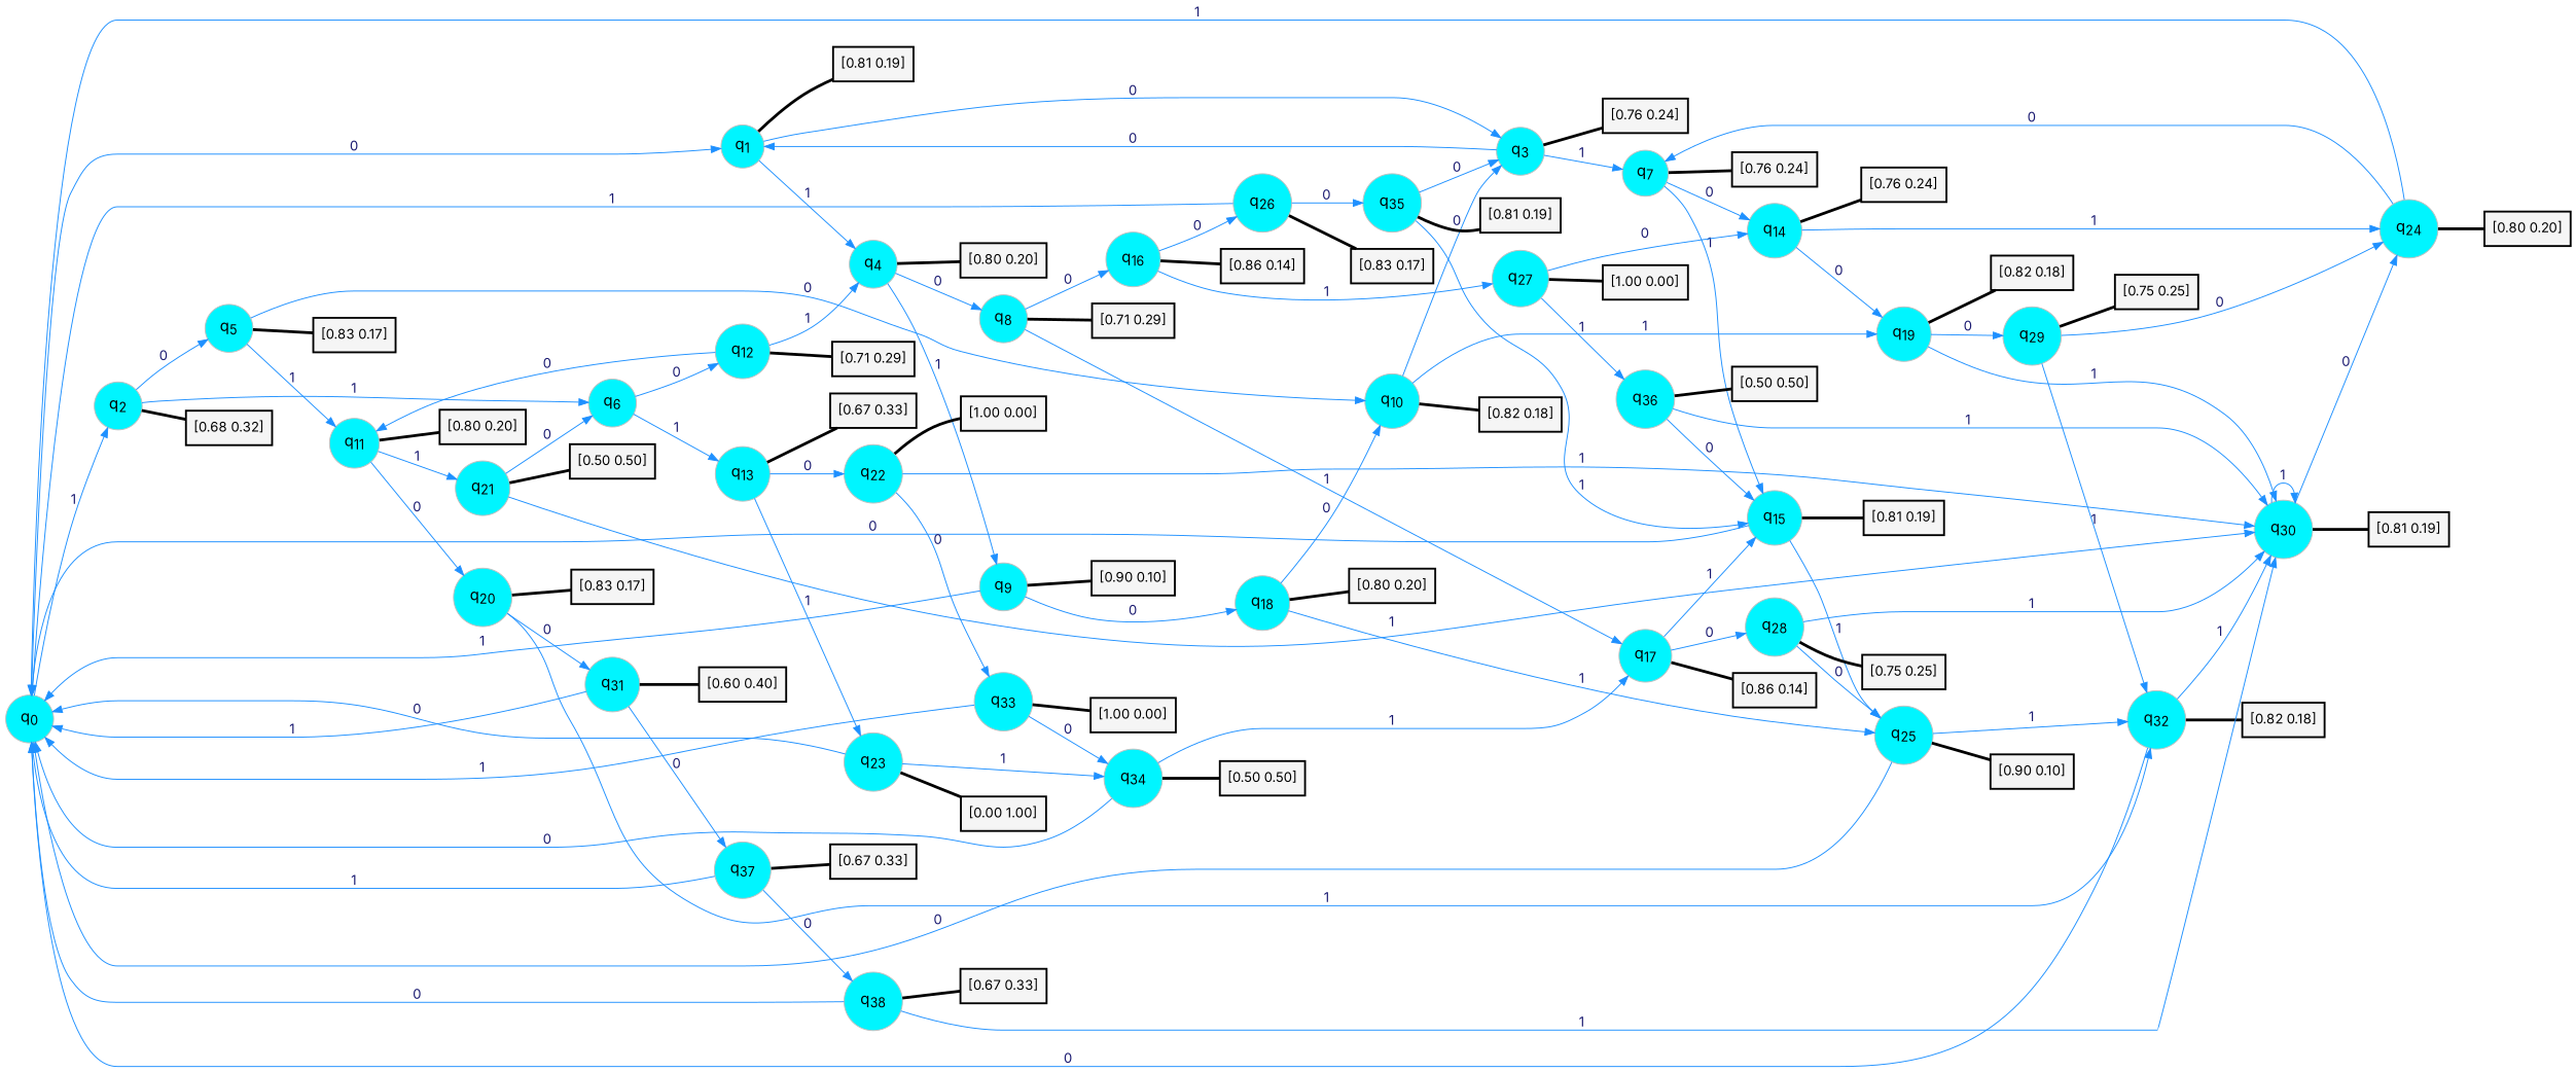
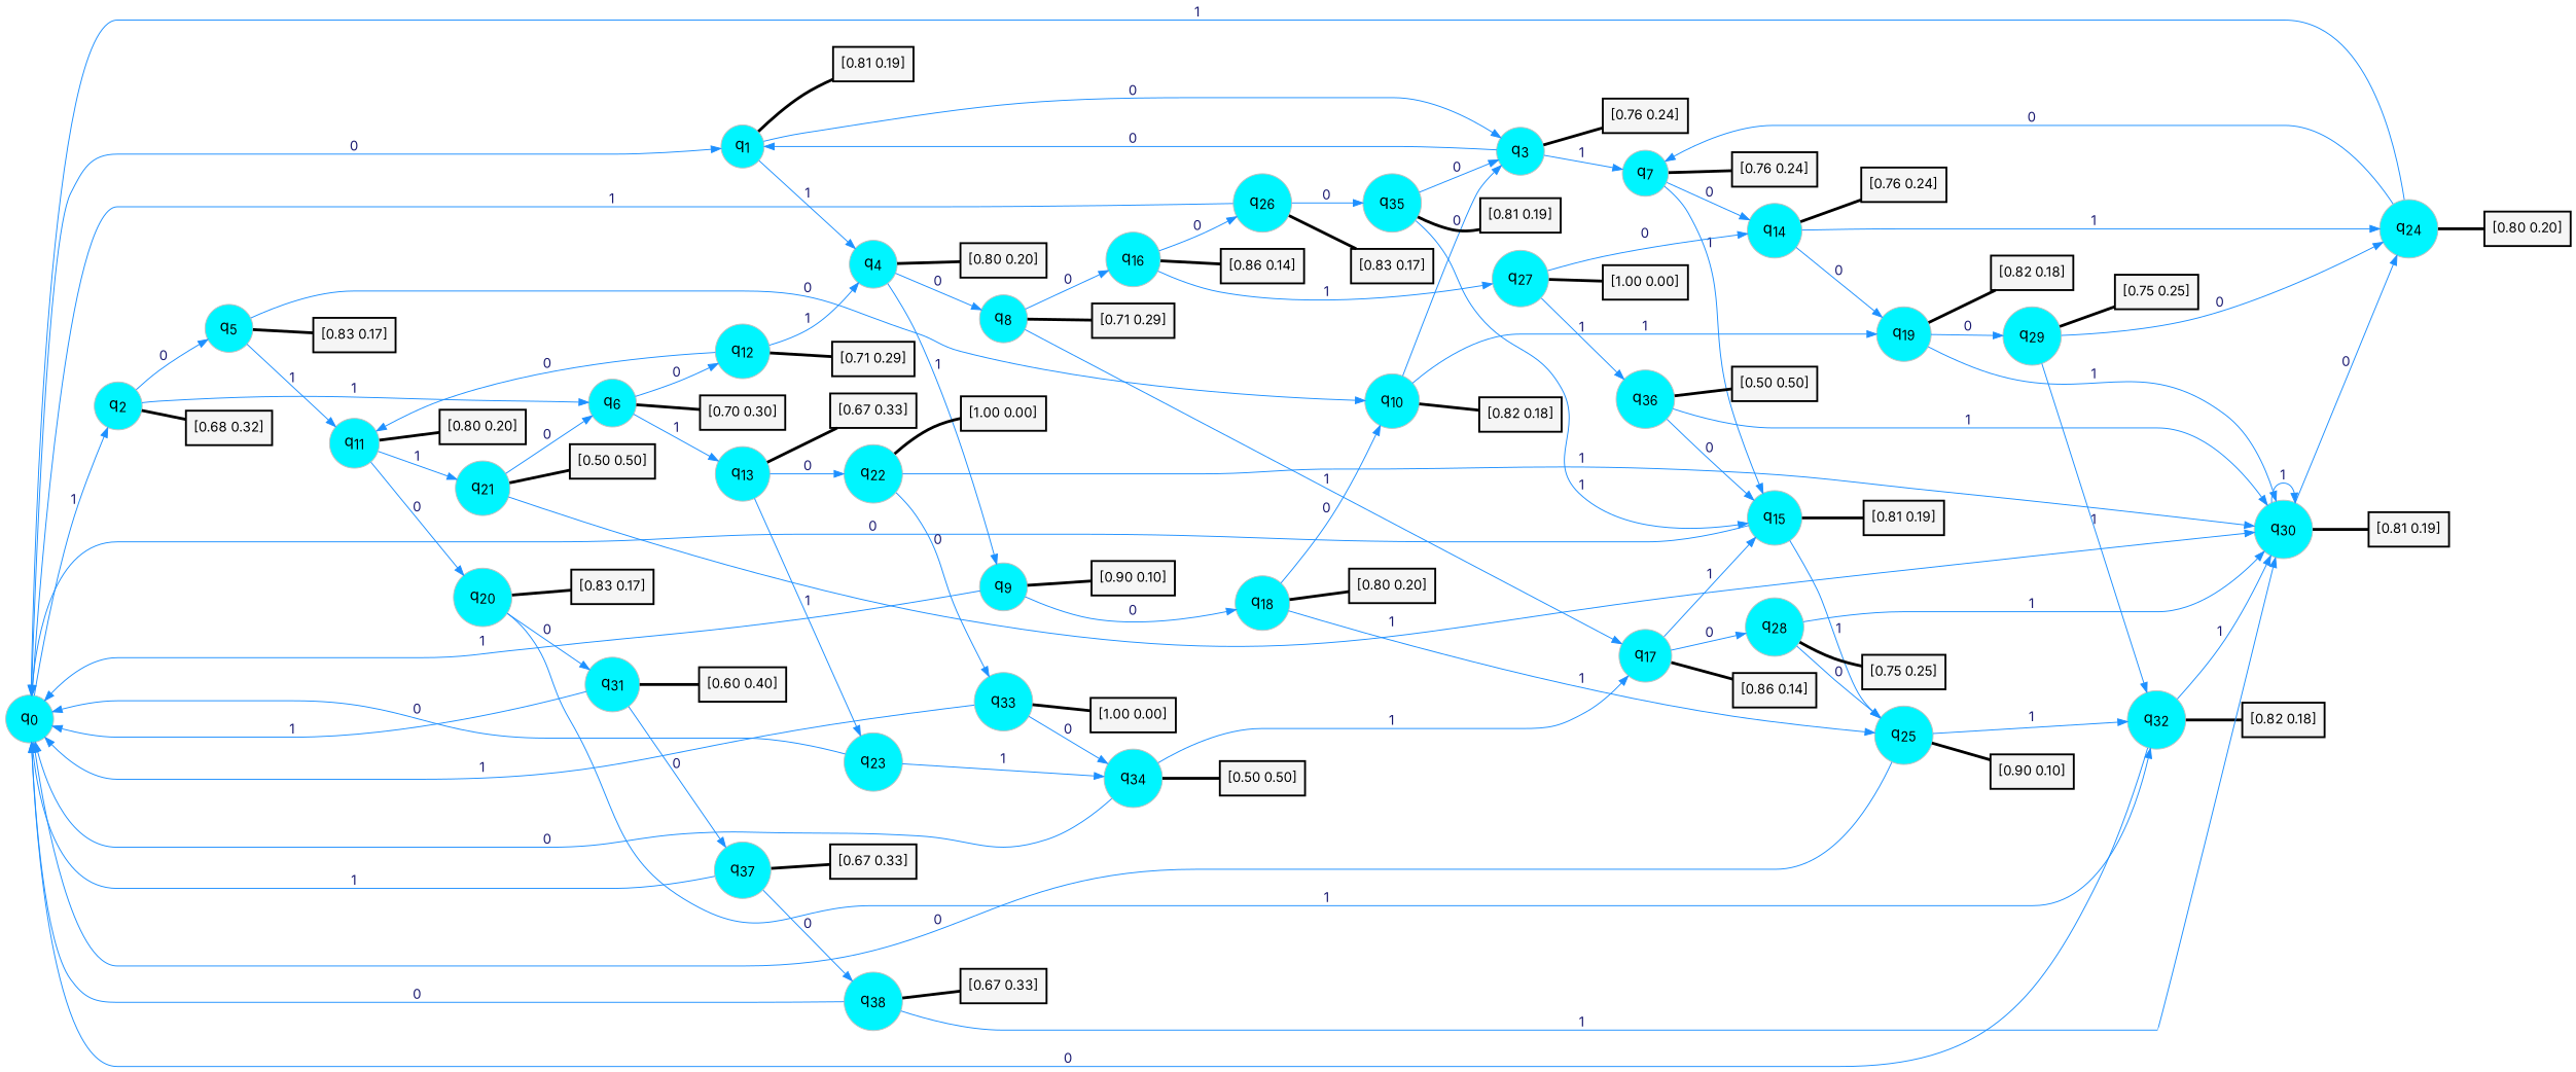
  digraph {
    fontname=Inter
    rankdir=LR
    node [color=gray fillcolor=turquoise1 fontcolor=black fontname=Inter fontsize=16 fontweight=bold shape=circle style=filled]
    edge [arrowsize=1 color=dodgerblue1 fontcolor=midnightblue fontname=Inter fontweight=bold penwidth=1 style=solid weight=20]
    n1 [label=<q<SUB>0</SUB>>]
    n2 [label=<q<SUB>1</SUB>>]
    n3 [label=<q<SUB>2</SUB>>]
    n4 [label=<q<SUB>3</SUB>>]
    n5 [label=<q<SUB>4</SUB>>]
    n6 [color=black fillcolor=whitesmoke fontsize=14 label="[0.81 0.19]" penwidth=2 shape=box]
    n7 [label=<q<SUB>5</SUB>>]
    n8 [label=<q<SUB>6</SUB>>]
    n9 [color=black fillcolor=whitesmoke fontsize=14 label="[0.68 0.32]" penwidth=2 shape=box]
    n10 [label=<q<SUB>7</SUB>>]
    n11 [color=black fillcolor=whitesmoke fontsize=14 label="[0.76 0.24]" penwidth=2 shape=box]
    n12 [label=<q<SUB>8</SUB>>]
    n13 [label=<q<SUB>9</SUB>>]
    n14 [color=black fillcolor=whitesmoke fontsize=14 label="[0.80 0.20]" penwidth=2 shape=box]
    n15 [label=<q<SUB>10</SUB>>]
    n16 [label=<q<SUB>11</SUB>>]
    n17 [color=black fillcolor=whitesmoke fontsize=14 label="[0.83 0.17]" penwidth=2 shape=box]
    n18 [label=<q<SUB>12</SUB>>]
    n19 [label=<q<SUB>13</SUB>>]
+   n20 [color=black fillcolor=whitesmoke fontsize=14 label="[0.70 0.30]" penwidth=2 shape=box]
    n21 [label=<q<SUB>14</SUB>>]
    n22 [label=<q<SUB>15</SUB>>]
    n23 [color=black fillcolor=whitesmoke fontsize=14 label="[0.76 0.24]" penwidth=2 shape=box]
    n24 [label=<q<SUB>16</SUB>>]
    n25 [label=<q<SUB>17</SUB>>]
    n26 [color=black fillcolor=whitesmoke fontsize=14 label="[0.71 0.29]" penwidth=2 shape=box]
    n27 [label=<q<SUB>18</SUB>>]
    n28 [color=black fillcolor=whitesmoke fontsize=14 label="[0.90 0.10]" penwidth=2 shape=box]
    n29 [label=<q<SUB>19</SUB>>]
    n30 [color=black fillcolor=whitesmoke fontsize=14 label="[0.82 0.18]" penwidth=2 shape=box]
    n31 [label=<q<SUB>20</SUB>>]
    n32 [label=<q<SUB>21</SUB>>]
    n33 [color=black fillcolor=whitesmoke fontsize=14 label="[0.80 0.20]" penwidth=2 shape=box]
    n34 [color=black fillcolor=whitesmoke fontsize=14 label="[0.71 0.29]" penwidth=2 shape=box]
    n35 [label=<q<SUB>22</SUB>>]
    n36 [label=<q<SUB>23</SUB>>]
    n37 [color=black fillcolor=whitesmoke fontsize=14 label="[0.67 0.33]" penwidth=2 shape=box]
    n38 [label=<q<SUB>24</SUB>>]
    n39 [color=black fillcolor=whitesmoke fontsize=14 label="[0.76 0.24]" penwidth=2 shape=box]
    n40 [label=<q<SUB>25</SUB>>]
    n41 [color=black fillcolor=whitesmoke fontsize=14 label="[0.81 0.19]" penwidth=2 shape=box]
    n42 [label=<q<SUB>26</SUB>>]
    n43 [label=<q<SUB>27</SUB>>]
    n44 [color=black fillcolor=whitesmoke fontsize=14 label="[0.86 0.14]" penwidth=2 shape=box]
    n45 [label=<q<SUB>28</SUB>>]
    n46 [color=black fillcolor=whitesmoke fontsize=14 label="[0.86 0.14]" penwidth=2 shape=box]
    n47 [color=black fillcolor=whitesmoke fontsize=14 label="[0.80 0.20]" penwidth=2 shape=box]
    n48 [label=<q<SUB>29</SUB>>]
    n49 [label=<q<SUB>30</SUB>>]
    n50 [color=black fillcolor=whitesmoke fontsize=14 label="[0.82 0.18]" penwidth=2 shape=box]
    n51 [label=<q<SUB>31</SUB>>]
    n52 [label=<q<SUB>32</SUB>>]
    n53 [color=black fillcolor=whitesmoke fontsize=14 label="[0.83 0.17]" penwidth=2 shape=box]
    n54 [color=black fillcolor=whitesmoke fontsize=14 label="[0.50 0.50]" penwidth=2 shape=box]
    n55 [label=<q<SUB>33</SUB>>]
    n56 [color=black fillcolor=whitesmoke fontsize=14 label="[1.00 0.00]" penwidth=2 shape=box]
    n57 [label=<q<SUB>34</SUB>>]
-   n58 [color=black fillcolor=whitesmoke fontsize=14 label="[0.00 1.00]" penwidth=2 shape=box]
    n59 [color=black fillcolor=whitesmoke fontsize=14 label="[0.80 0.20]" penwidth=2 shape=box]
    n60 [color=black fillcolor=whitesmoke fontsize=14 label="[0.90 0.10]" penwidth=2 shape=box]
    n61 [label=<q<SUB>35</SUB>>]
    n62 [color=black fillcolor=whitesmoke fontsize=14 label="[0.83 0.17]" penwidth=2 shape=box]
    n63 [label=<q<SUB>36</SUB>>]
    n64 [color=black fillcolor=whitesmoke fontsize=14 label="[1.00 0.00]" penwidth=2 shape=box]
    n65 [color=black fillcolor=whitesmoke fontsize=14 label="[0.75 0.25]" penwidth=2 shape=box]
    n66 [color=black fillcolor=whitesmoke fontsize=14 label="[0.75 0.25]" penwidth=2 shape=box]
    n67 [color=black fillcolor=whitesmoke fontsize=14 label="[0.81 0.19]" penwidth=2 shape=box]
    n68 [label=<q<SUB>37</SUB>>]
    n69 [color=black fillcolor=whitesmoke fontsize=14 label="[0.60 0.40]" penwidth=2 shape=box]
    n70 [color=black fillcolor=whitesmoke fontsize=14 label="[0.82 0.18]" penwidth=2 shape=box]
    n71 [color=black fillcolor=whitesmoke fontsize=14 label="[1.00 0.00]" penwidth=2 shape=box]
    n72 [color=black fillcolor=whitesmoke fontsize=14 label="[0.50 0.50]" penwidth=2 shape=box]
    n73 [color=black fillcolor=whitesmoke fontsize=14 label="[0.81 0.19]" penwidth=2 shape=box]
    n74 [color=black fillcolor=whitesmoke fontsize=14 label="[0.50 0.50]" penwidth=2 shape=box]
    n75 [label=<q<SUB>38</SUB>>]
    n76 [color=black fillcolor=whitesmoke fontsize=14 label="[0.67 0.33]" penwidth=2 shape=box]
    n77 [color=black fillcolor=whitesmoke fontsize=14 label="[0.67 0.33]" penwidth=2 shape=box]
    n1 -> n2 [label=0]
    n1 -> n3 [label=1]
    n2 -> n4 [label=0]
    n2 -> n5 [label=1]
    n2 -> n6 [arrowhead=none color=black penwidth=3]
    n3 -> n7 [label=0]
    n3 -> n8 [label=1]
    n3 -> n9 [arrowhead=none color=black penwidth=3]
    n4 -> n2 [label=0]
    n4 -> n10 [label=1]
    n4 -> n11 [arrowhead=none color=black penwidth=3]
    n5 -> n12 [label=0]
    n5 -> n13 [label=1]
    n5 -> n14 [arrowhead=none color=black penwidth=3]
    n7 -> n15 [label=0]
    n7 -> n16 [label=1]
    n7 -> n17 [arrowhead=none color=black penwidth=3]
    n8 -> n18 [label=0]
    n8 -> n19 [label=1]
+   n8 -> n20 [arrowhead=none color=black penwidth=3]
    n10 -> n21 [label=0]
    n10 -> n22 [label=1]
    n10 -> n23 [arrowhead=none color=black penwidth=3]
    n12 -> n24 [label=0]
    n12 -> n25 [label=1]
    n12 -> n26 [arrowhead=none color=black penwidth=3]
    n13 -> n1 [label=1]
    n13 -> n27 [label=0]
    n13 -> n28 [arrowhead=none color=black penwidth=3]
    n15 -> n4 [label=0]
    n15 -> n29 [label=1]
    n15 -> n30 [arrowhead=none color=black penwidth=3]
    n16 -> n31 [label=0]
    n16 -> n32 [label=1]
    n16 -> n33 [arrowhead=none color=black penwidth=3]
    n18 -> n5 [label=1]
    n18 -> n16 [label=0]
    n18 -> n34 [arrowhead=none color=black penwidth=3]
    n19 -> n35 [label=0]
    n19 -> n36 [label=1]
    n19 -> n37 [arrowhead=none color=black penwidth=3]
    n21 -> n29 [label=0]
    n21 -> n38 [label=1]
    n21 -> n39 [arrowhead=none color=black penwidth=3]
    n22 -> n1 [label=0]
    n22 -> n40 [label=1]
    n22 -> n41 [arrowhead=none color=black penwidth=3]
    n24 -> n42 [label=0]
    n24 -> n43 [label=1]
    n24 -> n44 [arrowhead=none color=black penwidth=3]
    n25 -> n22 [label=1]
    n25 -> n45 [label=0]
    n25 -> n46 [arrowhead=none color=black penwidth=3]
    n27 -> n15 [label=0]
    n27 -> n40 [label=1]
    n27 -> n47 [arrowhead=none color=black penwidth=3]
    n29 -> n48 [label=0]
    n29 -> n49 [label=1]
    n29 -> n50 [arrowhead=none color=black penwidth=3]
    n31 -> n51 [label=0]
    n31 -> n52 [label=1]
    n31 -> n53 [arrowhead=none color=black penwidth=3]
    n32 -> n8 [label=0]
    n32 -> n49 [label=1]
    n32 -> n54 [arrowhead=none color=black penwidth=3]
    n35 -> n49 [label=1]
    n35 -> n55 [label=0]
    n35 -> n56 [arrowhead=none color=black penwidth=3]
    n36 -> n1 [label=0]
    n36 -> n57 [label=1]
-   n36 -> n58 [arrowhead=none color=black penwidth=3]
    n38 -> n1 [label=1]
    n38 -> n10 [label=0]
    n38 -> n59 [arrowhead=none color=black penwidth=3]
    n40 -> n1 [label=0]
    n40 -> n52 [label=1]
    n40 -> n60 [arrowhead=none color=black penwidth=3]
    n42 -> n1 [label=1]
    n42 -> n61 [label=0]
    n42 -> n62 [arrowhead=none color=black penwidth=3]
    n43 -> n21 [label=0]
    n43 -> n63 [label=1]
    n43 -> n64 [arrowhead=none color=black penwidth=3]
    n45 -> n40 [label=0]
    n45 -> n49 [label=1]
    n45 -> n65 [arrowhead=none color=black penwidth=3]
    n48 -> n38 [label=0]
    n48 -> n52 [label=1]
    n48 -> n66 [arrowhead=none color=black penwidth=3]
    n49 -> n38 [label=0]
    n49 -> n49 [label=1]
    n49 -> n67 [arrowhead=none color=black penwidth=3]
    n51 -> n1 [label=1]
    n51 -> n68 [label=0]
    n51 -> n69 [arrowhead=none color=black penwidth=3]
    n52 -> n1 [label=0]
    n52 -> n49 [label=1]
    n52 -> n70 [arrowhead=none color=black penwidth=3]
    n55 -> n1 [label=1]
    n55 -> n57 [label=0]
    n55 -> n71 [arrowhead=none color=black penwidth=3]
    n57 -> n1 [label=0]
    n57 -> n25 [label=1]
    n57 -> n72 [arrowhead=none color=black penwidth=3]
    n61 -> n4 [label=0]
    n61 -> n22 [label=1]
    n61 -> n73 [arrowhead=none color=black penwidth=3]
    n63 -> n22 [label=0]
    n63 -> n49 [label=1]
    n63 -> n74 [arrowhead=none color=black penwidth=3]
    n68 -> n1 [label=1]
    n68 -> n75 [label=0]
    n68 -> n76 [arrowhead=none color=black penwidth=3]
    n75 -> n1 [label=0]
    n75 -> n49 [label=1]
    n75 -> n77 [arrowhead=none color=black penwidth=3]
  }
